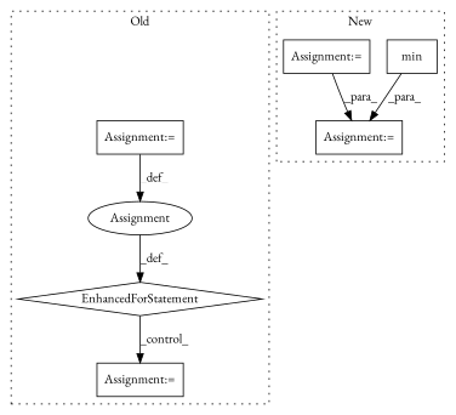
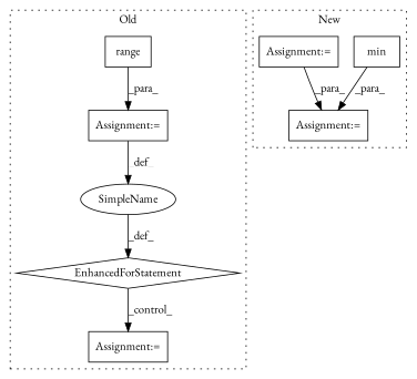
  digraph {
    fontname="EB Garamond"
    node [a=7 fontname="EB Garamond" l=1 s="1764,1843" shape=box]
    edge [fontname="EB Garamond"]
+   n1 [a=32 l="6,1" label=range s="1825,1842"]
    n2 [l="53,2" label="Assignment:="]
    n3 [a=70 l="53,2" label=EnhancedForStatement shape=diamond]
    n4 [l="57,2" label="Assignment:=" s="1853,1936"]
-   n5 [a=42 label=Assignment s=1821 shape=ellipse]
+   n5 [a=42 label=SimpleName s=1821 shape=ellipse]
    n6 [a=32 l="4,1" label=min s="1788,1796"]
    n7 [label="Assignment:=" s=1995]
    n8 [label="Assignment:=" s=1887]
    subgraph cluster_1 {
      label=Old
      style=dotted
+     n1
      n2
      n3
      n4
      n5
    }
    subgraph cluster_2 {
      label=New
      style=dotted
      n6
      n7
      n8
    }
+   n1 -> n2 [label=_para_]
    n2 -> n5 [label=_def_]
    n3 -> n4 [label=_control_]
    n5 -> n3 [label=_def_]
    n6 -> n7 [label=_para_]
    n8 -> n7 [label=_para_]
  }
